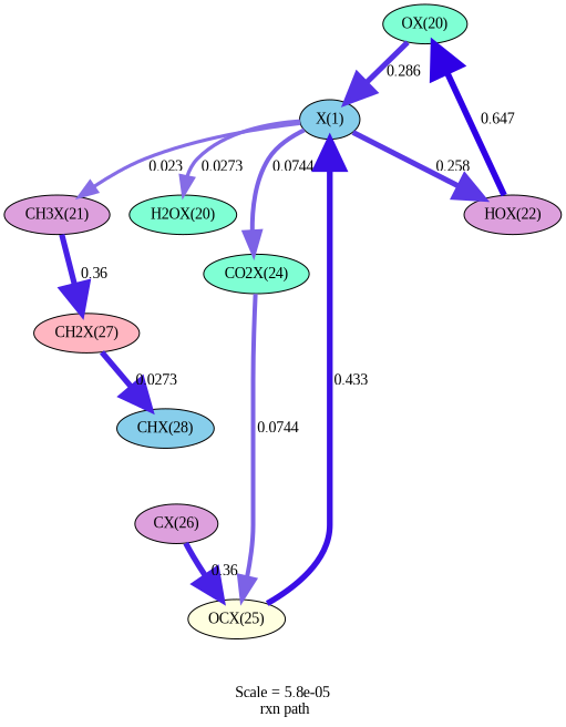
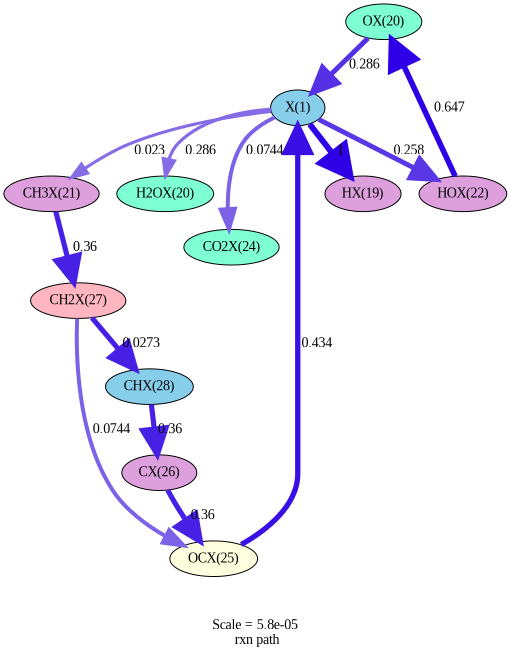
  digraph {
    fontname="Liberation Serif"
    label="Scale = 5.8e-05\l rxn path"
    node [fillcolor=plum fontname="Liberation Serif" style=filled]
    edge [arrowsize=2.61 color="0.7, 0.86, 0.9" fontname="Liberation Serif" style="setlinewidth(5.23)"]
    n1 [fillcolor=aquamarine label="OX(20)"]
    n2 [fillcolor=skyblue label="X(1)"]
+   n3 [label="HX(19)"]
    n4 [label="HOX(22)"]
    n5 [label="CH3X(21)"]
    n6 [fillcolor=aquamarine label="H2OX(20)"]
    n7 [fillcolor=aquamarine label="CO2X(24)"]
    n8 [fillcolor=lightpink label="CH2X(27)"]
    n9 [fillcolor=lightyellow label="OCX(25)"]
    n10 [fillcolor=skyblue label="CHX(28)"]
    n11 [label="CX(26)"]
    n1 -> n2 [arrowsize=2.53 color="0.7, 0.786, 0.9" label=" 0.286" style="setlinewidth(5.05)"]
+   n2 -> n3 [arrowsize=3 color="0.7, 1.5, 0.9" label=" 1" style="setlinewidth(6)"]
    n2 -> n4 [arrowsize=2.49 color="0.7, 0.758, 0.9" label=" 0.258" style="setlinewidth(4.98)"]
    n2 -> n5 [arrowsize=1.58 color="0.7, 0.523, 0.9" label=" 0.023" style="setlinewidth(3.15)"]
-   n2 -> n6 [arrowsize=1.64 color="0.7, 0.527, 0.9" label=" 0.0273" style="setlinewidth(3.28)"]
+   n2 -> n6 [arrowsize=1.64 color="0.7, 0.527, 0.9" label=" 0.286" style="setlinewidth(3.28)"]
    n2 -> n7 [arrowsize=2.02 color="0.7, 0.574, 0.9" label=" 0.0744" style="setlinewidth(4.04)"]
    n4 -> n1 [arrowsize=2.84 color="0.7, 1.15, 0.9" label=" 0.647" style="setlinewidth(5.67)"]
    n5 -> n8 [label=" 0.36"]
-   n7 -> n9 [arrowsize=2.02 color="0.7, 0.574, 0.9" label=" 0.0744" style="setlinewidth(4.04)"]
+   n8 -> n9 [arrowsize=2.02 color="0.7, 0.574, 0.9" label=" 0.0744" style="setlinewidth(4.04)"]
    n8 -> n10 [label=" 0.0273"]
-   n9 -> n2 [arrowsize=2.69 color="0.7, 0.934, 0.9" label=" 0.433" style="setlinewidth(5.37)"]
+   n9 -> n2 [arrowsize=2.69 color="0.7, 0.934, 0.9" label=" 0.434" style="setlinewidth(5.37)"]
+   n10 -> n11 [label=" 0.36"]
    n11 -> n9 [label=" 0.36"]
  }
